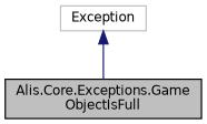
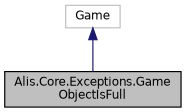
  digraph {
    node [fontname=Helvetica fontsize=10 shape=record style=filled]
    n1 [color=black fillcolor=grey75 fontcolor=black height=0.2 label="Alis.Core.Exceptions.Game\lObjectIsFull" width=0.4]
-   n2 [color=grey75 fillcolor=white height=0.2 label=Exception width=0.4]
+   n2 [color=grey75 fillcolor=white height=0.2 label=Game width=0.4]
    n2 -> n1 [color=midnightblue dir=back fontname=Helvetica fontsize=10 labelfontname=Helvetica labelfontsize=10 style=solid]
  }
